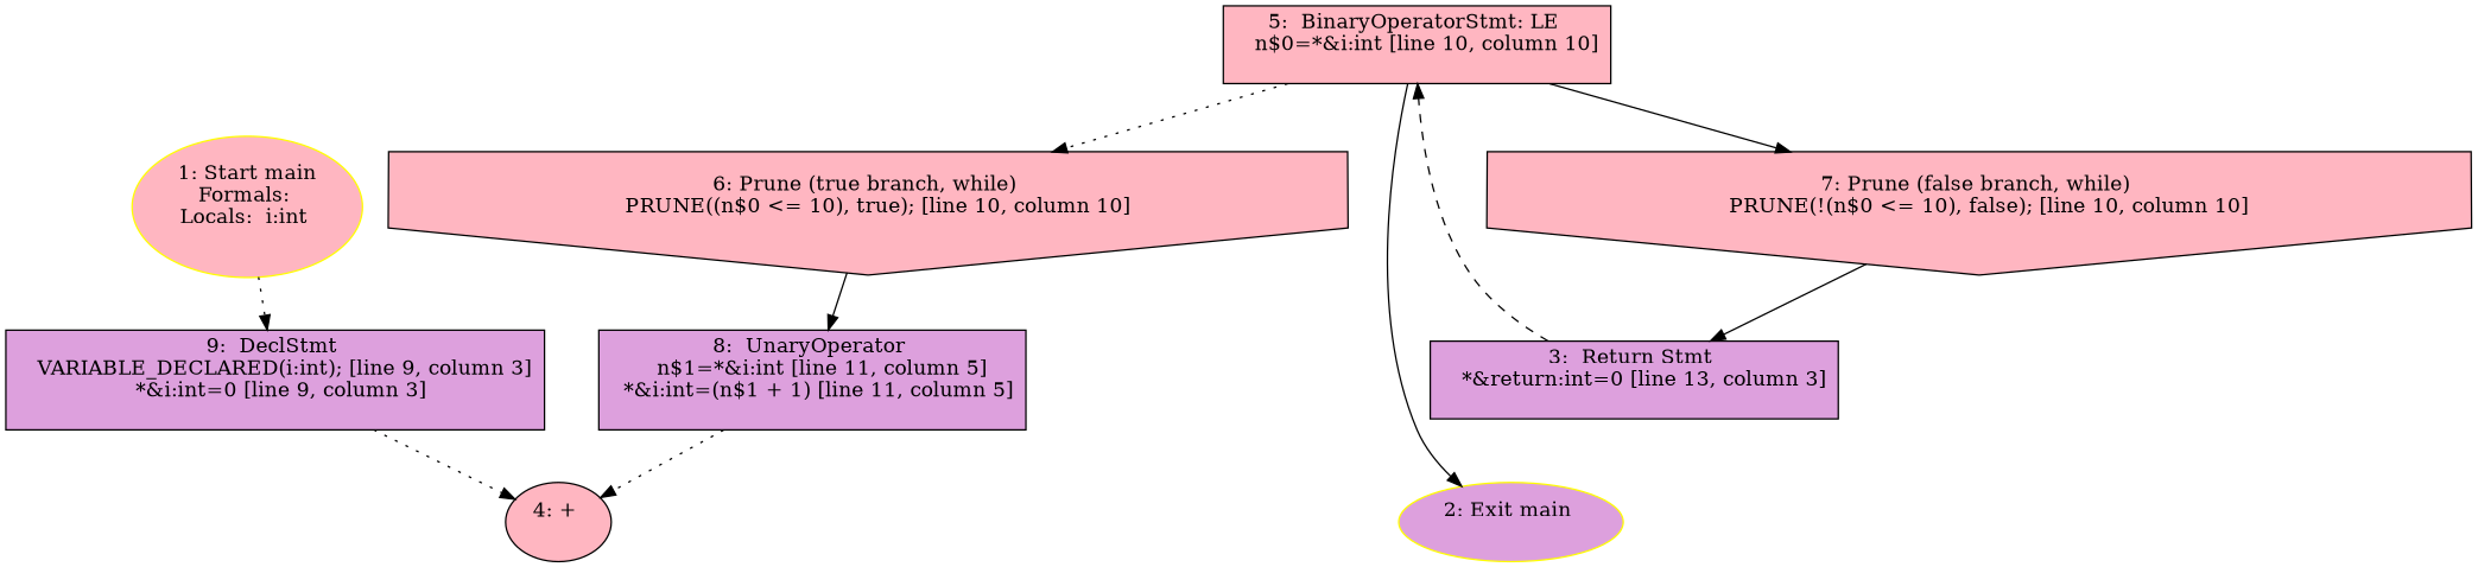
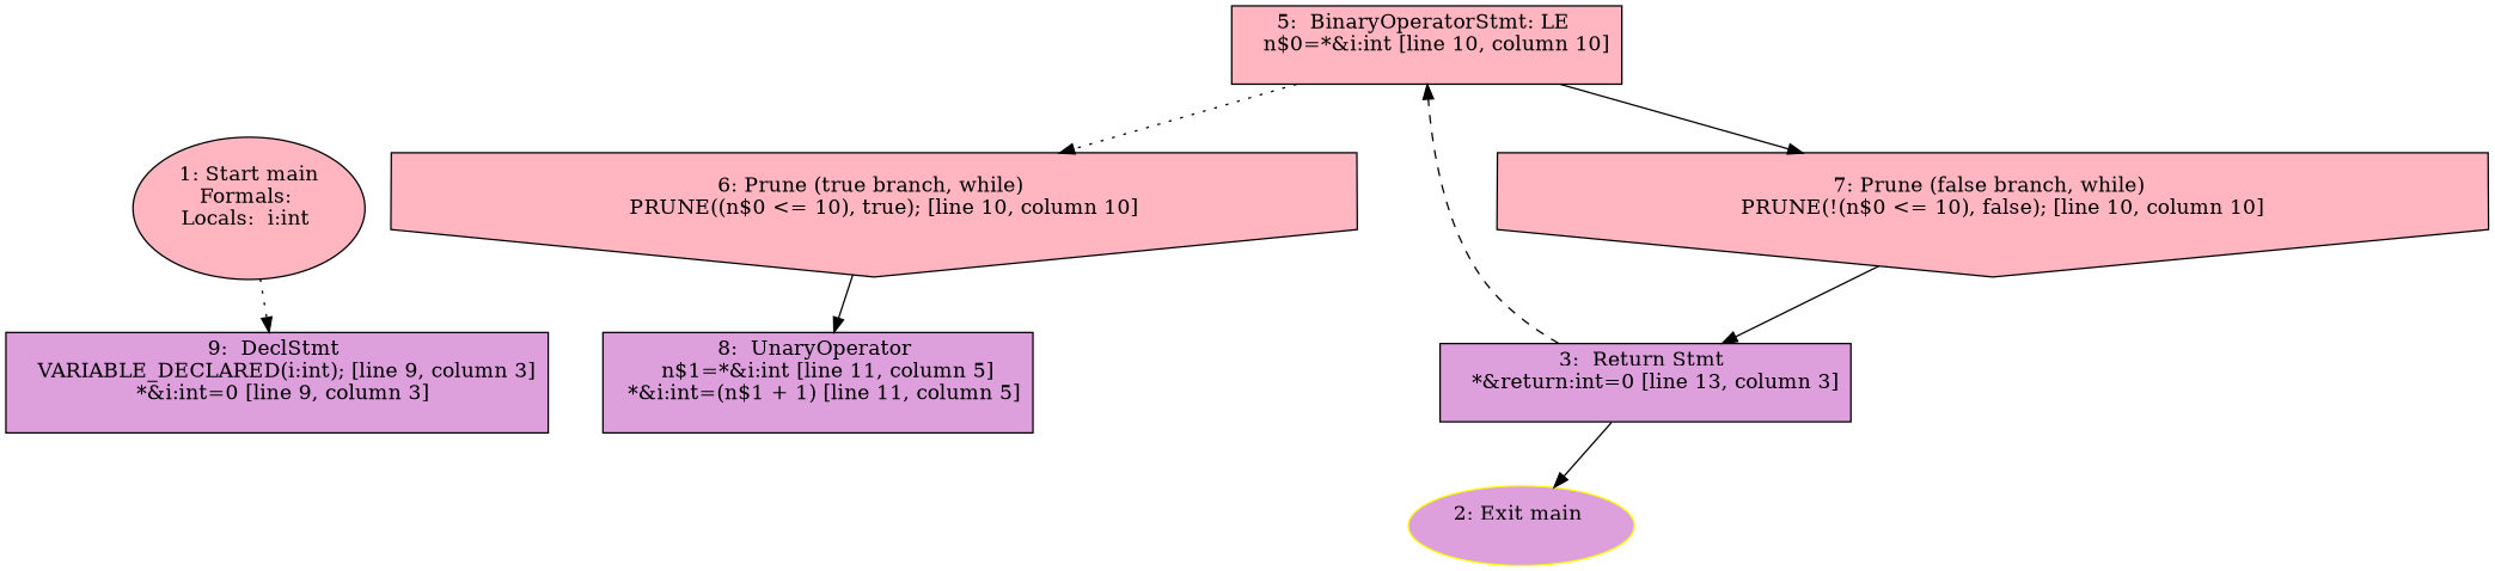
  digraph {
    node [fillcolor=lightpink style=filled shape=box]
    edge [style=dotted]
-   n1 [color=yellow label="1: Start main\nFormals: \nLocals:  i:int \n  " shape=""]
+   n1 [color=black label="1: Start main\nFormals: \nLocals:  i:int \n  " shape=""]
    n2 [fillcolor=plum label="9:  DeclStmt \n   VARIABLE_DECLARED(i:int); [line 9, column 3]\n  *&i:int=0 [line 9, column 3]\n "]
-   n3 [label="4: + \n  " shape=""]
    n4 [color=yellow fillcolor=plum label="2: Exit main \n  " shape=""]
    n5 [fillcolor=plum label="3:  Return Stmt \n   *&return:int=0 [line 13, column 3]\n "]
    n6 [label="5:  BinaryOperatorStmt: LE \n   n$0=*&i:int [line 10, column 10]\n "]
    n7 [label="6: Prune (true branch, while) \n   PRUNE((n$0 <= 10), true); [line 10, column 10]\n " shape=invhouse]
    n8 [label="7: Prune (false branch, while) \n   PRUNE(!(n$0 <= 10), false); [line 10, column 10]\n " shape=invhouse]
    n9 [fillcolor=plum label="8:  UnaryOperator \n   n$1=*&i:int [line 11, column 5]\n  *&i:int=(n$1 + 1) [line 11, column 5]\n "]
    n1 -> n2
-   n2 -> n3
-   n6 -> n4 [style=solid]
+   n5 -> n4 [style=solid]
    n5 -> n6 [style=dashed]
    n6 -> n7
    n6 -> n8 [style=solid]
    n7 -> n9 [style=solid]
    n8 -> n5 [style=solid]
-   n9 -> n3
  }
